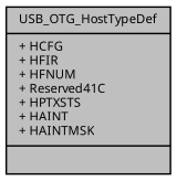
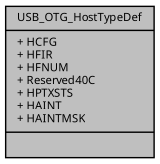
  digraph {
-   n1 [color=black fillcolor=grey75 fontcolor=black fontname=Sans fontsize=8 height=0.2 label="{USB_OTG_HostTypeDef\n|+ HCFG\l+ HFIR\l+ HFNUM\l+ Reserved41C\l+ HPTXSTS\l+ HAINT\l+ HAINTMSK\l|}" shape=record style=filled width=0.4]
+   n1 [color=black fillcolor=grey75 fontcolor=black fontname=Sans fontsize=8 height=0.2 label="{USB_OTG_HostTypeDef\n|+ HCFG\l+ HFIR\l+ HFNUM\l+ Reserved40C\l+ HPTXSTS\l+ HAINT\l+ HAINTMSK\l|}" shape=record style=filled width=0.4]
  }
